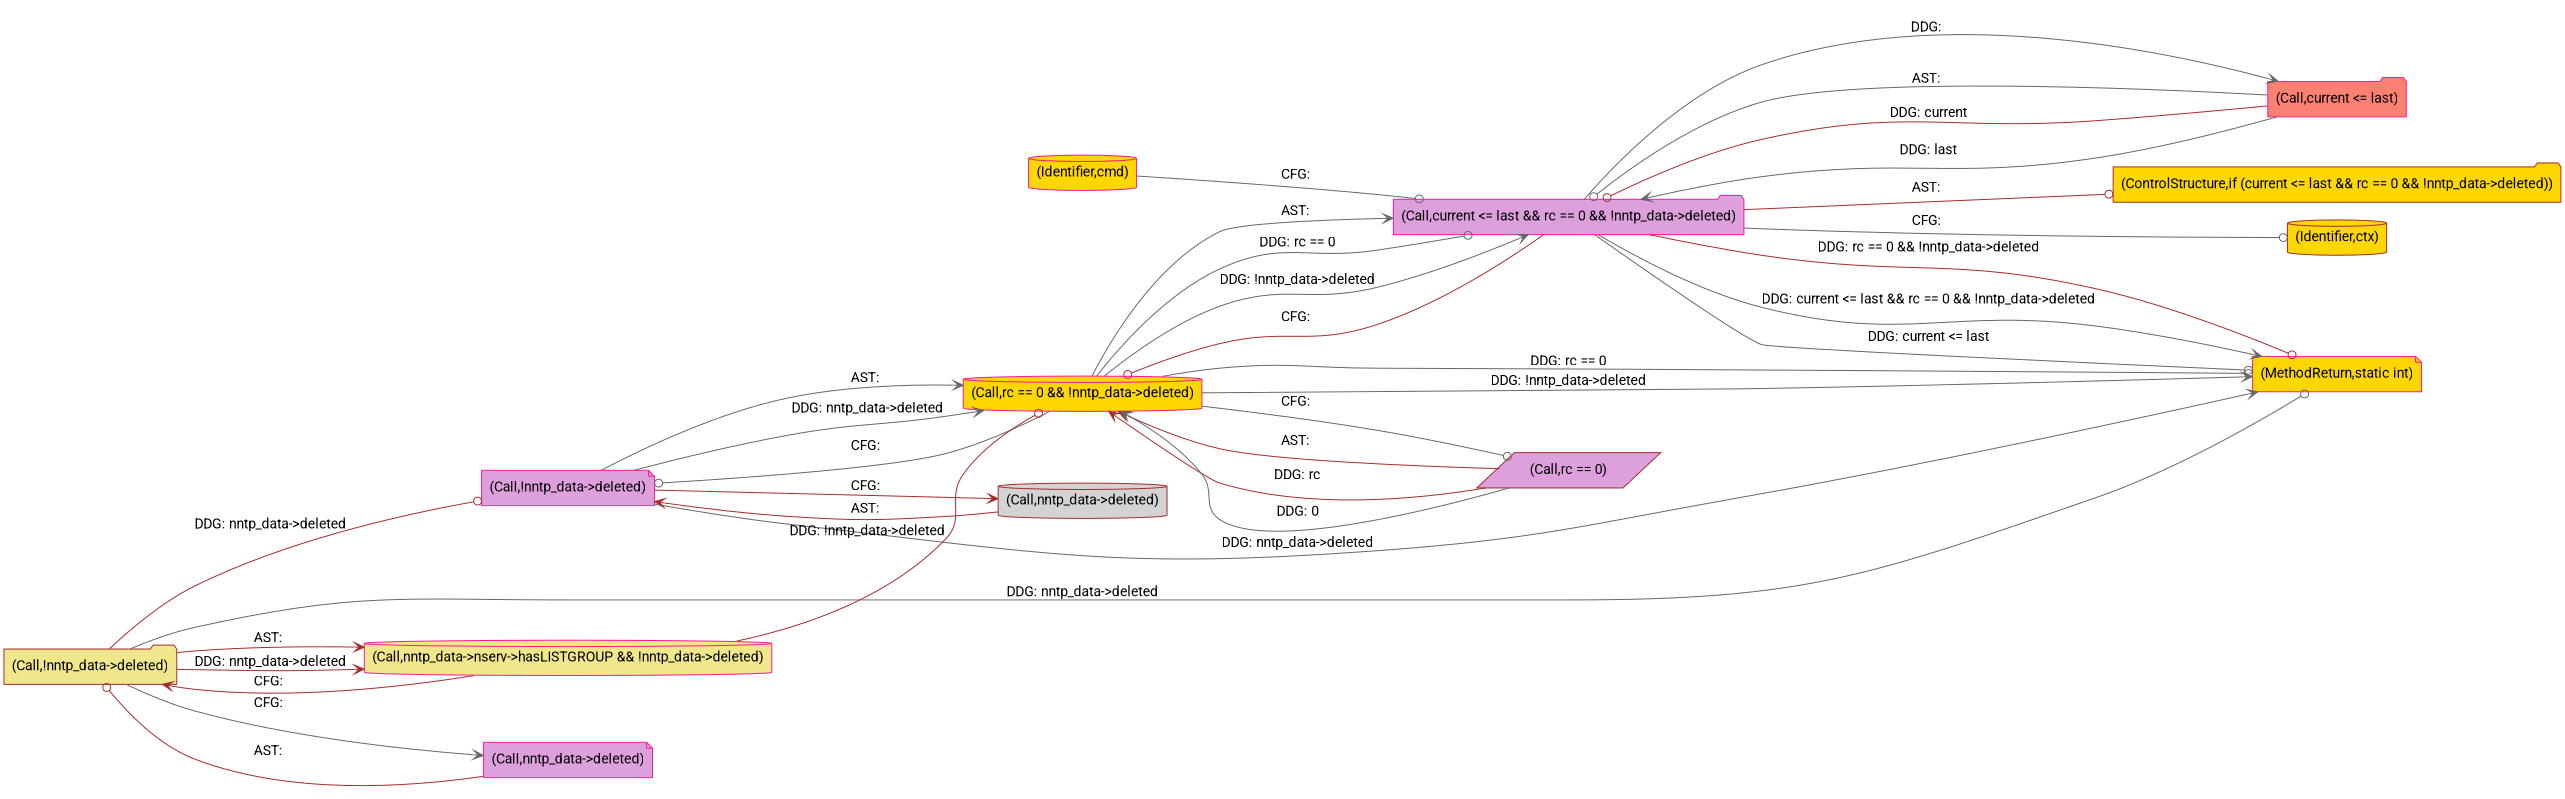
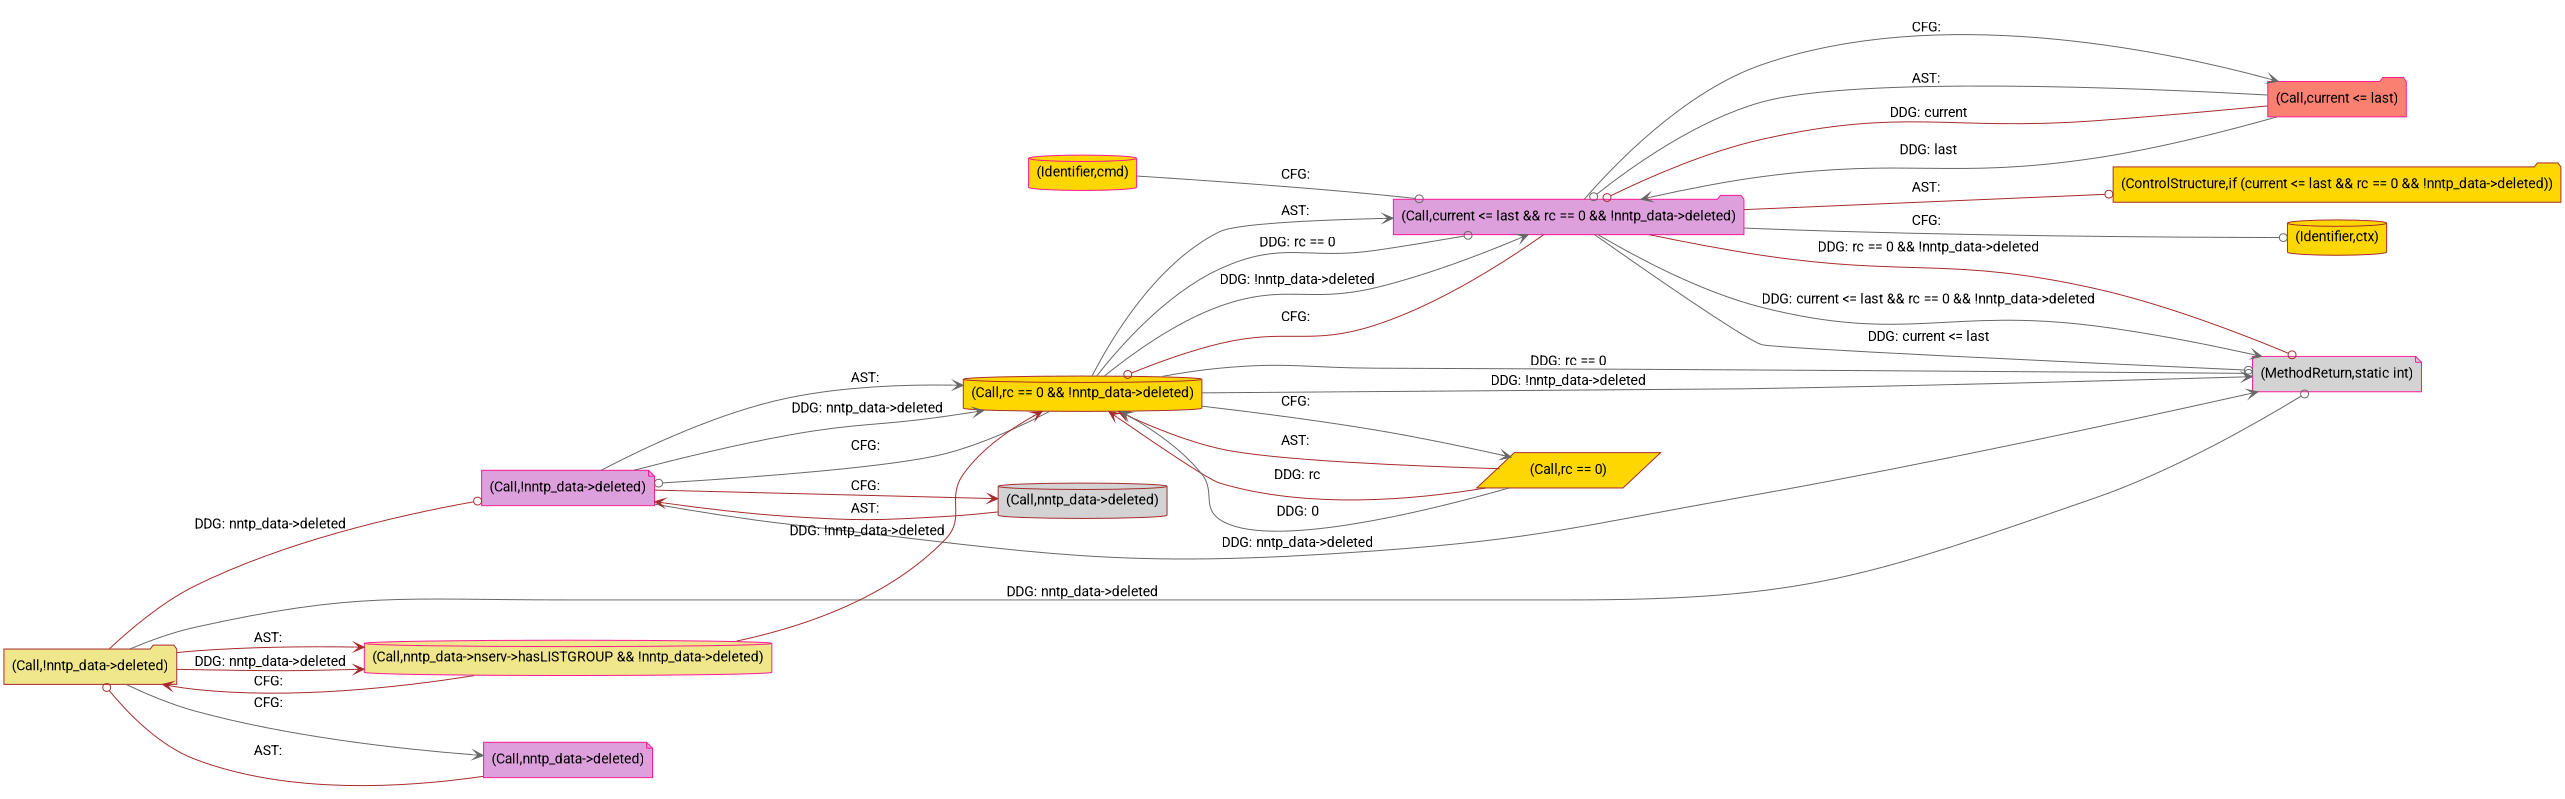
  digraph {
    fontname=Roboto
    rankdir=LR
    node [color=deeppink fillcolor=plum fontname=Roboto shape=cylinder style=filled]
    edge [arrowhead=vee color=gray40 fontname=Roboto]
    n1 [label="(Call,!nntp_data->deleted)" shape=note]
-   n2 [fillcolor=gold label="(Call,rc == 0 && !nntp_data->deleted)"]
+   n2 [color=brown fillcolor=gold label="(Call,rc == 0 && !nntp_data->deleted)"]
    n3 [color=brown fillcolor=lightgrey label="(Call,nntp_data->deleted)"]
-   n4 [fillcolor=gold label="(MethodReturn,static int)" shape=note]
+   n4 [fillcolor=lightgrey label="(MethodReturn,static int)" shape=note]
    n5 [label="(Call,current <= last && rc == 0 && !nntp_data->deleted)" shape=folder]
-   n6 [color=brown label="(Call,rc == 0)" shape=parallelogram]
+   n6 [color=brown fillcolor=gold label="(Call,rc == 0)" shape=parallelogram]
    n7 [color=brown fillcolor=khaki label="(Call,!nntp_data->deleted)" shape=folder]
    n8 [fillcolor=khaki label="(Call,nntp_data->nserv->hasLISTGROUP && !nntp_data->deleted)"]
    n9 [label="(Call,nntp_data->deleted)" shape=note]
    n10 [fillcolor=salmon label="(Call,current <= last)" shape=folder]
    n11 [color=brown fillcolor=gold label="(ControlStructure,if (current <= last && rc == 0 && !nntp_data->deleted))" shape=folder]
    n12 [color=brown fillcolor=gold label="(Identifier,ctx)"]
    n13 [fillcolor=gold label="(Identifier,cmd)"]
    n1 -> n2 [label="AST: "]
    n1 -> n2 [label="DDG: nntp_data->deleted"]
    n1 -> n3 [color=brown label="CFG: "]
    n1 -> n4 [label="DDG: nntp_data->deleted"]
    n2 -> n1 [arrowhead=odot label="CFG: "]
    n2 -> n4 [arrowhead=odot label="DDG: rc == 0"]
    n2 -> n4 [label="DDG: !nntp_data->deleted"]
    n2 -> n5 [label="AST: "]
    n2 -> n5 [arrowhead=odot label="DDG: rc == 0"]
    n2 -> n5 [label="DDG: !nntp_data->deleted"]
-   n2 -> n6 [arrowhead=odot label="CFG: "]
+   n2 -> n6 [label="CFG: "]
    n3 -> n1 [color=brown label="AST: "]
    n5 -> n2 [arrowhead=odot color=brown label="CFG: "]
    n5 -> n4 [arrowhead=odot color=brown label="DDG: rc == 0 && !nntp_data->deleted"]
    n5 -> n4 [label="DDG: current <= last && rc == 0 && !nntp_data->deleted"]
    n5 -> n4 [arrowhead=odot label="DDG: current <= last"]
-   n5 -> n10 [label="DDG: "]
+   n5 -> n10 [label="CFG: "]
    n5 -> n11 [arrowhead=odot color=brown label="AST: "]
    n5 -> n12 [arrowhead=odot label="CFG: "]
    n6 -> n2 [color=brown label="AST: "]
    n6 -> n2 [color=brown label="DDG: rc"]
    n6 -> n2 [label="DDG: 0"]
    n7 -> n1 [arrowhead=odot color=brown label="DDG: nntp_data->deleted"]
    n7 -> n4 [arrowhead=odot label="DDG: nntp_data->deleted"]
    n7 -> n8 [color=brown label="AST: "]
    n7 -> n8 [color=brown label="DDG: nntp_data->deleted"]
    n7 -> n9 [label="CFG: "]
-   n8 -> n2 [arrowhead=odot color=brown label="DDG: !nntp_data->deleted"]
+   n8 -> n2 [color=brown label="DDG: !nntp_data->deleted"]
    n8 -> n7 [color=brown label="CFG: "]
    n9 -> n7 [arrowhead=odot color=brown label="AST: "]
    n10 -> n5 [arrowhead=odot label="AST: "]
    n10 -> n5 [arrowhead=odot color=brown label="DDG: current"]
    n10 -> n5 [label="DDG: last"]
    n13 -> n5 [arrowhead=odot label="CFG: "]
  }
